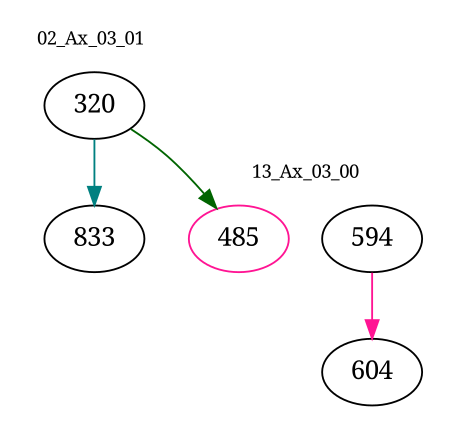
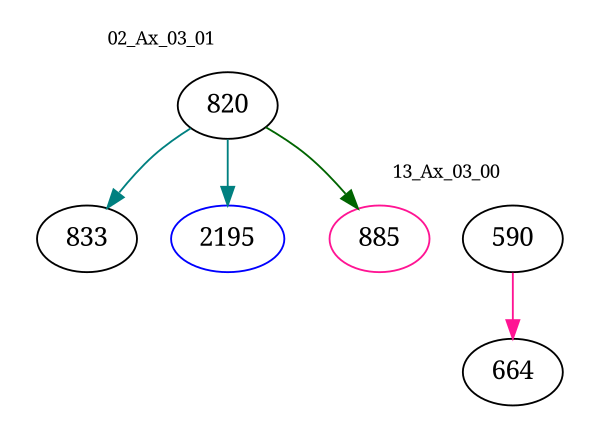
  digraph {
    fontname="Noto Serif"
    node [color=black fontname="Noto Serif"]
    edge [color=teal fontname="Noto Serif"]
-   n1 [label=594]
-   n2 [label=604]
-   n3 [color=deeppink label=485]
-   n4 [label=320]
+   n1 [label=590]
+   n2 [label=664]
+   n3 [color=deeppink label=885]
+   n4 [label=820]
    n5 [label=833]
+   n6 [color=blue label=2195]
    subgraph cluster_1 {
      color=white
      fontsize=10
      label="13_Ax_03_00"
      n1
      n2
      n3
    }
    subgraph cluster_2 {
      color=white
      fontsize=10
      label="02_Ax_03_01"
      n4
      n5
+     n6
    }
    n1 -> n2 [color=deeppink]
    n4 -> n3 [color=darkgreen]
    n4 -> n5
+   n4 -> n6
  }
